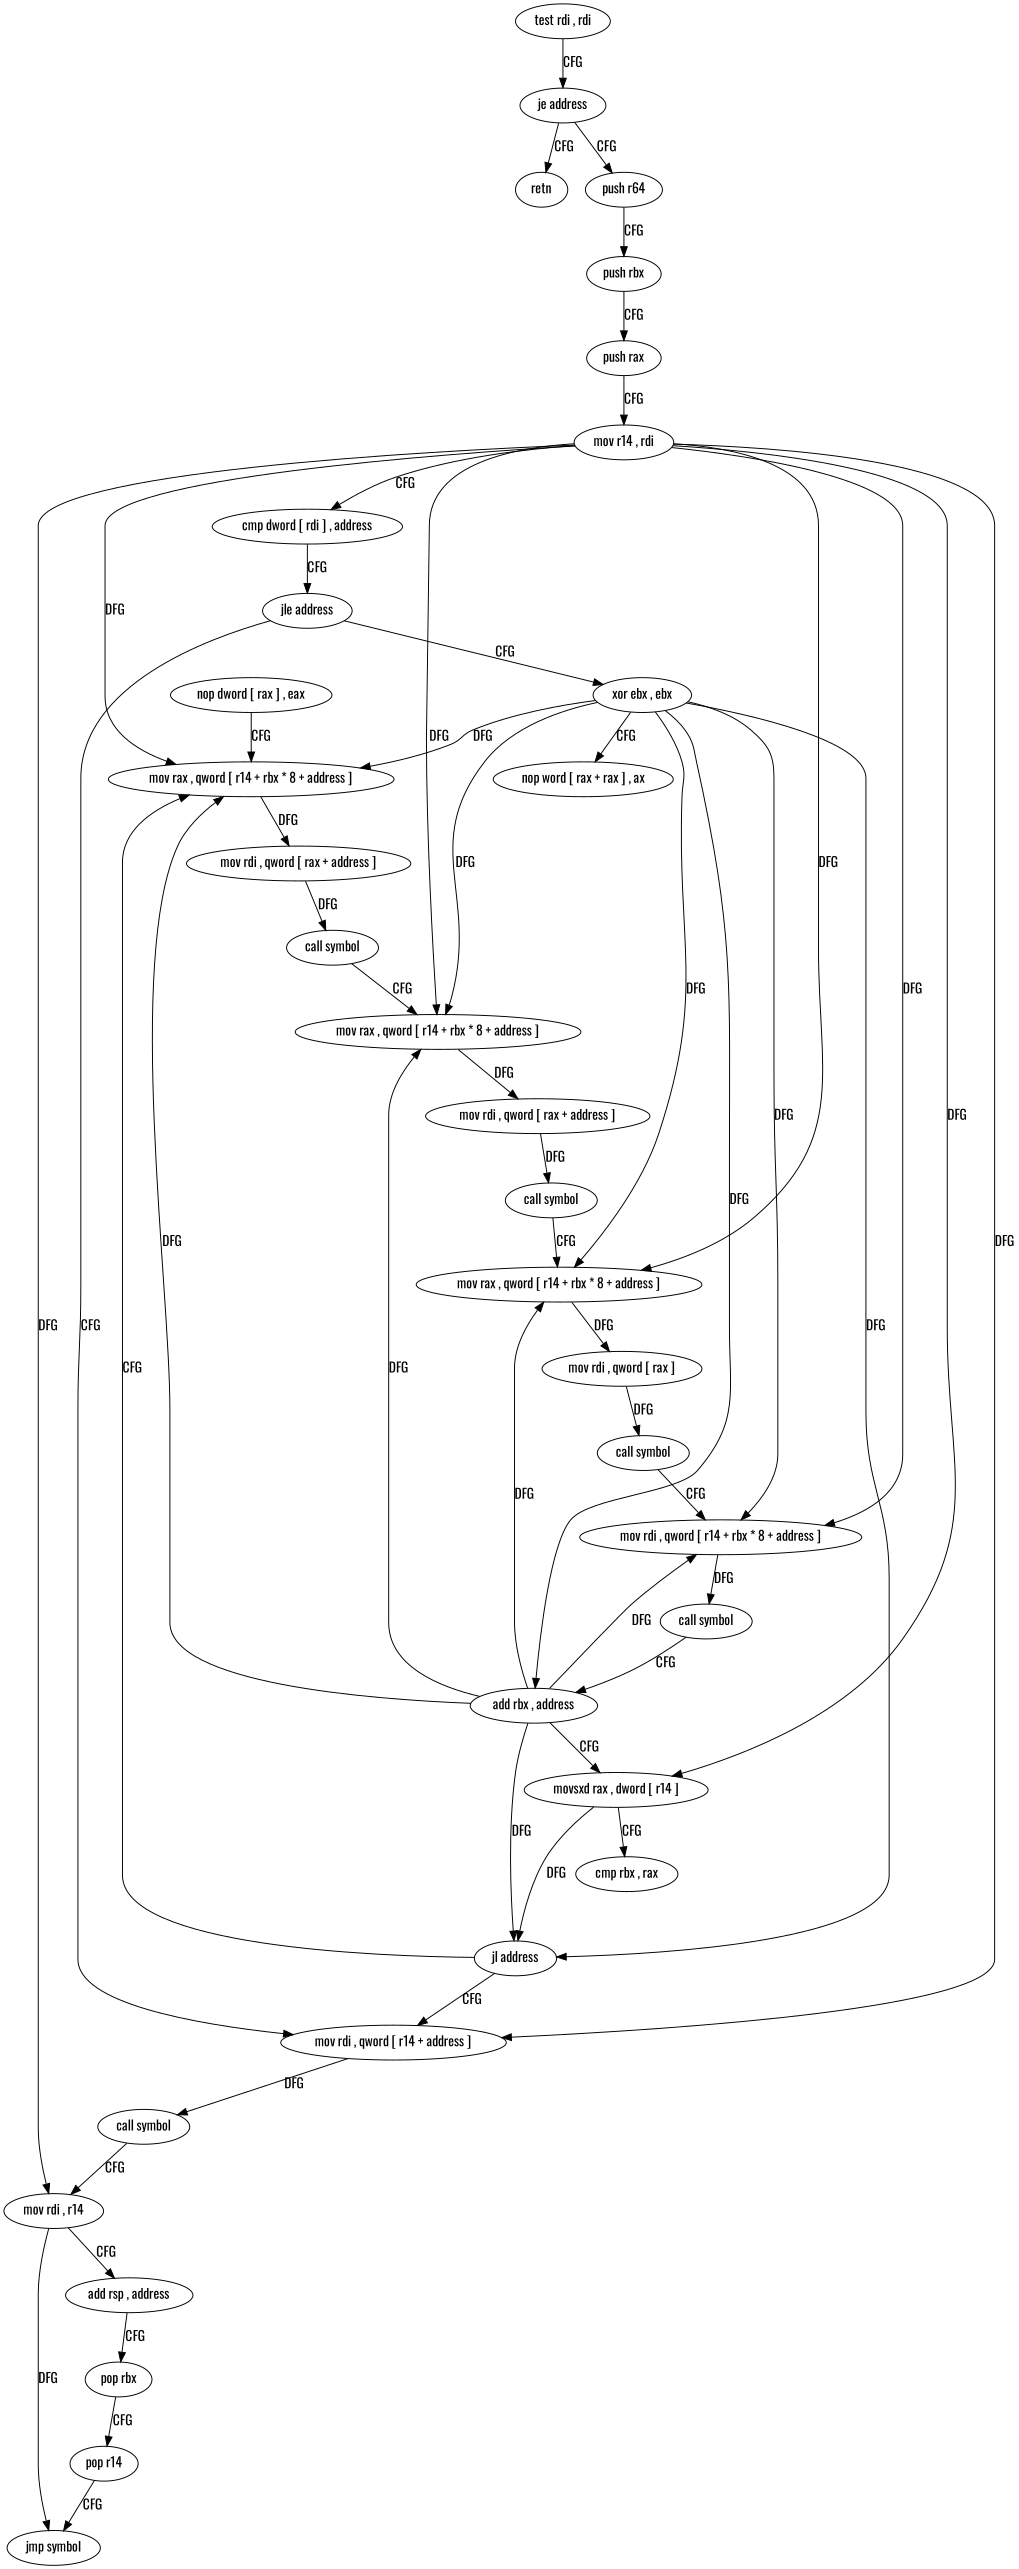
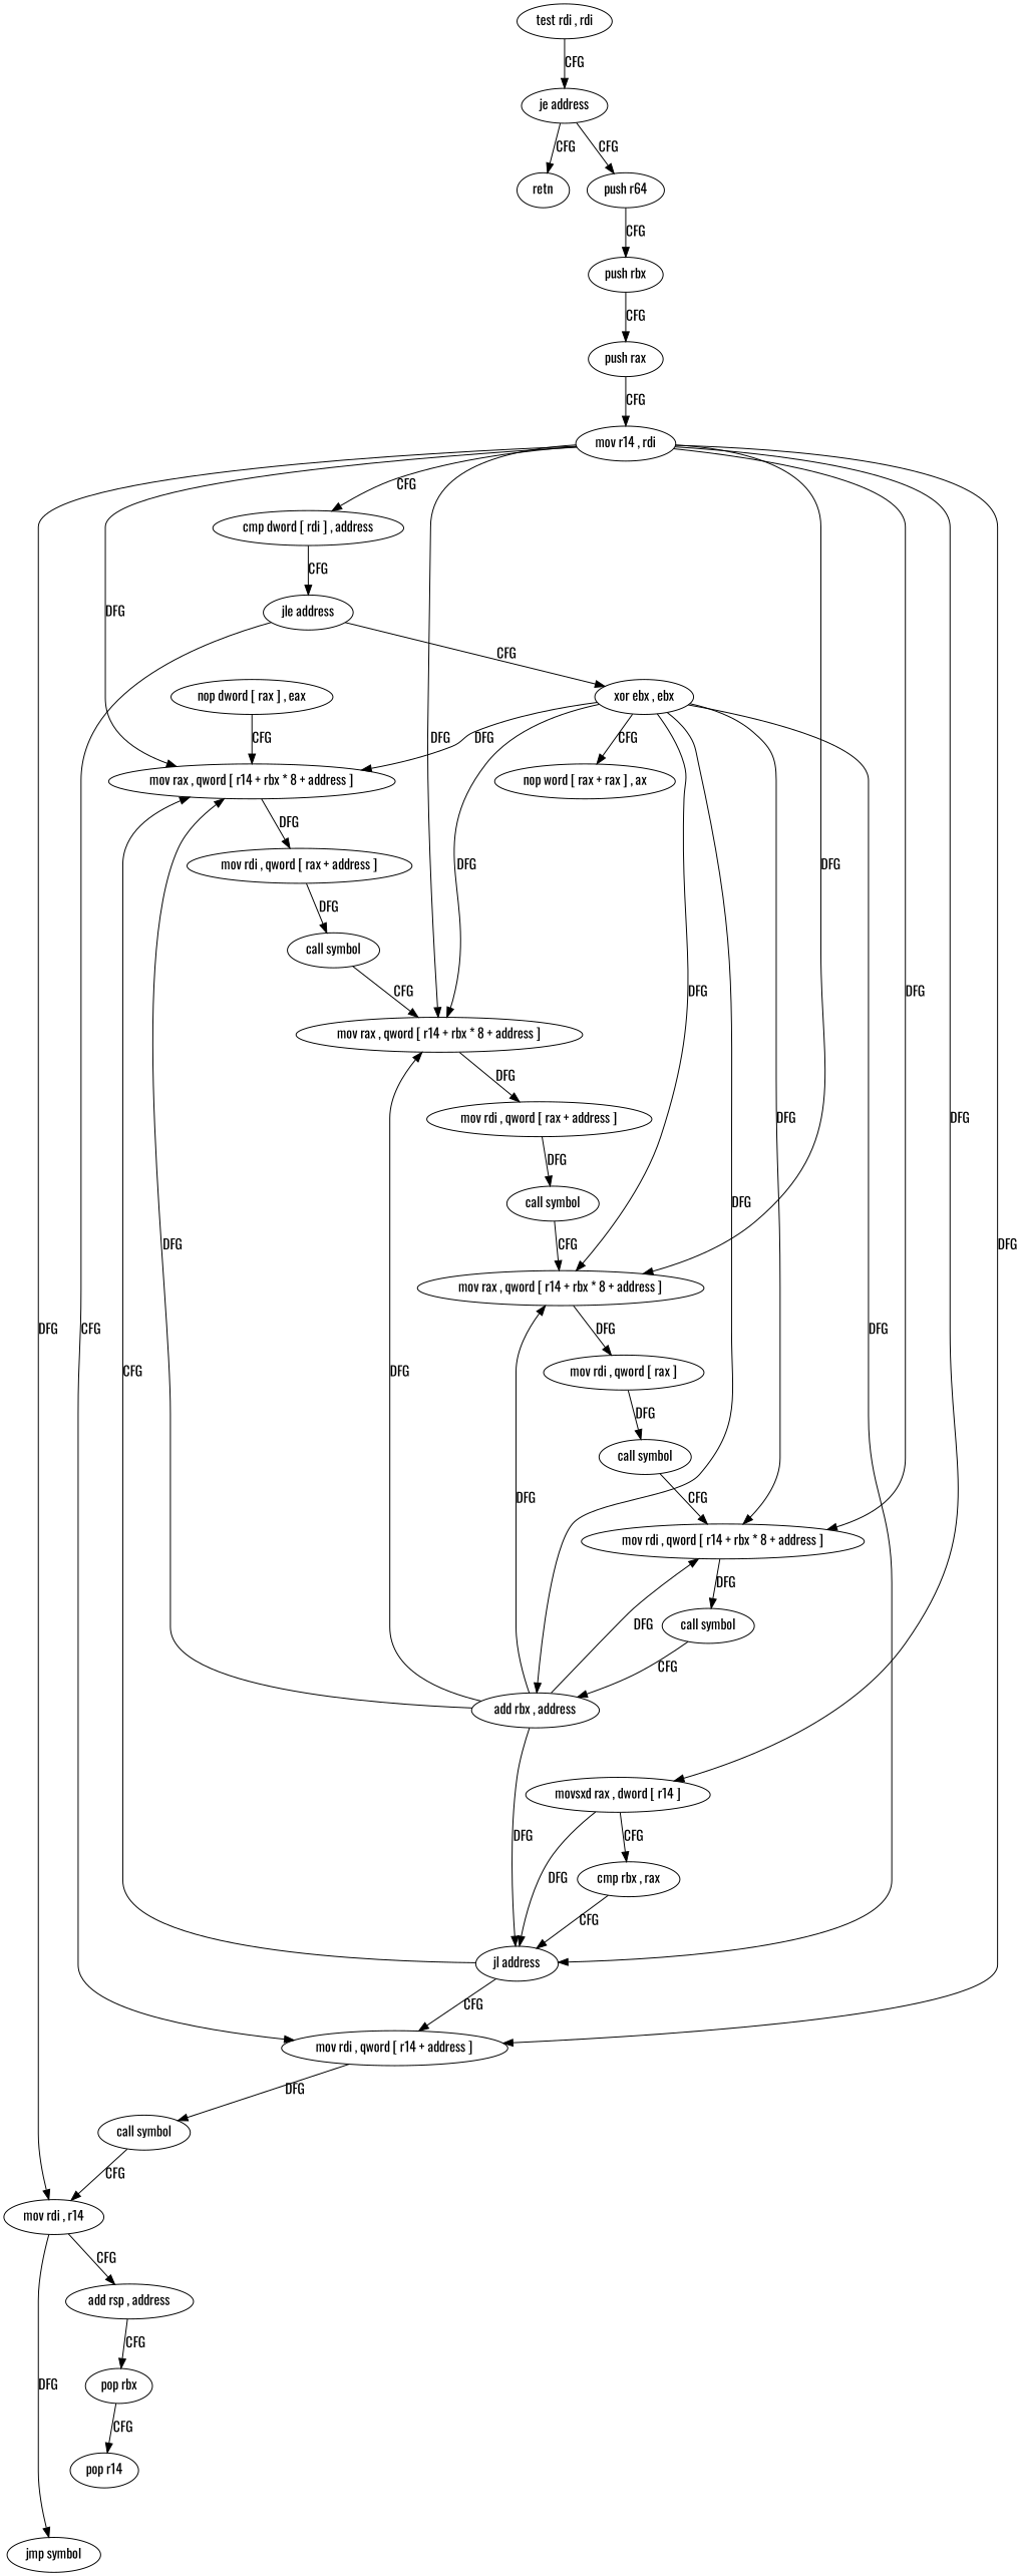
  digraph {
    fontname=Oswald
    node [fontname=Oswald]
    edge [fontname=Oswald]
    n1 [label="test rdi , rdi"]
    n2 [label="je address"]
    n3 [label=retn]
    n4 [label="push r64"]
    n5 [label="push rbx"]
    n6 [label="push rax"]
    n7 [label="mov r14 , rdi"]
    n8 [label="cmp dword [ rdi ] , address"]
    n9 [label="mov rdi , qword [ r14 + address ]"]
    n10 [label="mov rdi , r14"]
    n11 [label="mov rax , qword [ r14 + rbx * 8 + address ]"]
    n12 [label="mov rax , qword [ r14 + rbx * 8 + address ]"]
    n13 [label="mov rax , qword [ r14 + rbx * 8 + address ]"]
    n14 [label="mov rdi , qword [ r14 + rbx * 8 + address ]"]
    n15 [label="movsxd rax , dword [ r14 ]"]
    n16 [label="jle address"]
    n17 [label="call symbol"]
    n18 [label="add rsp , address"]
    n19 [label="jmp symbol"]
    n20 [label="mov rdi , qword [ rax + address ]"]
    n21 [label="mov rdi , qword [ rax + address ]"]
    n22 [label="mov rdi , qword [ rax ]"]
    n23 [label="call symbol"]
    n24 [label="jl address"]
    n25 [label="cmp rbx , rax"]
    n26 [label="xor ebx , ebx"]
    n27 [label="nop word [ rax + rax ] , ax"]
    n28 [label="add rbx , address"]
    n29 [label="pop rbx"]
    n30 [label="pop r14"]
    n31 [label="nop dword [ rax ] , eax"]
    n32 [label="call symbol"]
    n33 [label="call symbol"]
    n34 [label="call symbol"]
    n1 -> n2 [label=CFG]
    n2 -> n3 [label=CFG]
    n2 -> n4 [label=CFG]
    n4 -> n5 [label=CFG]
    n5 -> n6 [label=CFG]
    n6 -> n7 [label=CFG]
    n7 -> n8 [label=CFG]
    n7 -> n9 [label=DFG]
    n7 -> n10 [label=DFG]
    n7 -> n11 [label=DFG]
    n7 -> n12 [label=DFG]
    n7 -> n13 [label=DFG]
    n7 -> n14 [label=DFG]
    n7 -> n15 [label=DFG]
    n8 -> n16 [label=CFG]
    n9 -> n17 [label=DFG]
    n10 -> n18 [label=CFG]
    n10 -> n19 [label=DFG]
    n11 -> n20 [label=DFG]
    n12 -> n21 [label=DFG]
    n13 -> n22 [label=DFG]
    n14 -> n23 [label=DFG]
    n15 -> n24 [label=DFG]
    n15 -> n25 [label=CFG]
    n16 -> n9 [label=CFG]
    n16 -> n26 [label=CFG]
    n17 -> n10 [label=CFG]
    n18 -> n29 [label=CFG]
    n20 -> n32 [label=DFG]
    n21 -> n33 [label=DFG]
    n22 -> n34 [label=DFG]
    n23 -> n28 [label=CFG]
    n24 -> n9 [label=CFG]
    n24 -> n11 [label=CFG]
+   n25 -> n24 [label=CFG]
    n26 -> n11 [label=DFG]
    n26 -> n12 [label=DFG]
    n26 -> n13 [label=DFG]
    n26 -> n14 [label=DFG]
    n26 -> n24 [label=DFG]
    n26 -> n27 [label=CFG]
    n26 -> n28 [label=DFG]
    n28 -> n11 [label=DFG]
    n28 -> n12 [label=DFG]
    n28 -> n13 [label=DFG]
    n28 -> n14 [label=DFG]
-   n28 -> n15 [label=CFG]
    n28 -> n24 [label=DFG]
    n29 -> n30 [label=CFG]
-   n30 -> n19 [label=CFG]
    n31 -> n11 [label=CFG]
    n32 -> n12 [label=CFG]
    n33 -> n13 [label=CFG]
    n34 -> n14 [label=CFG]
  }
